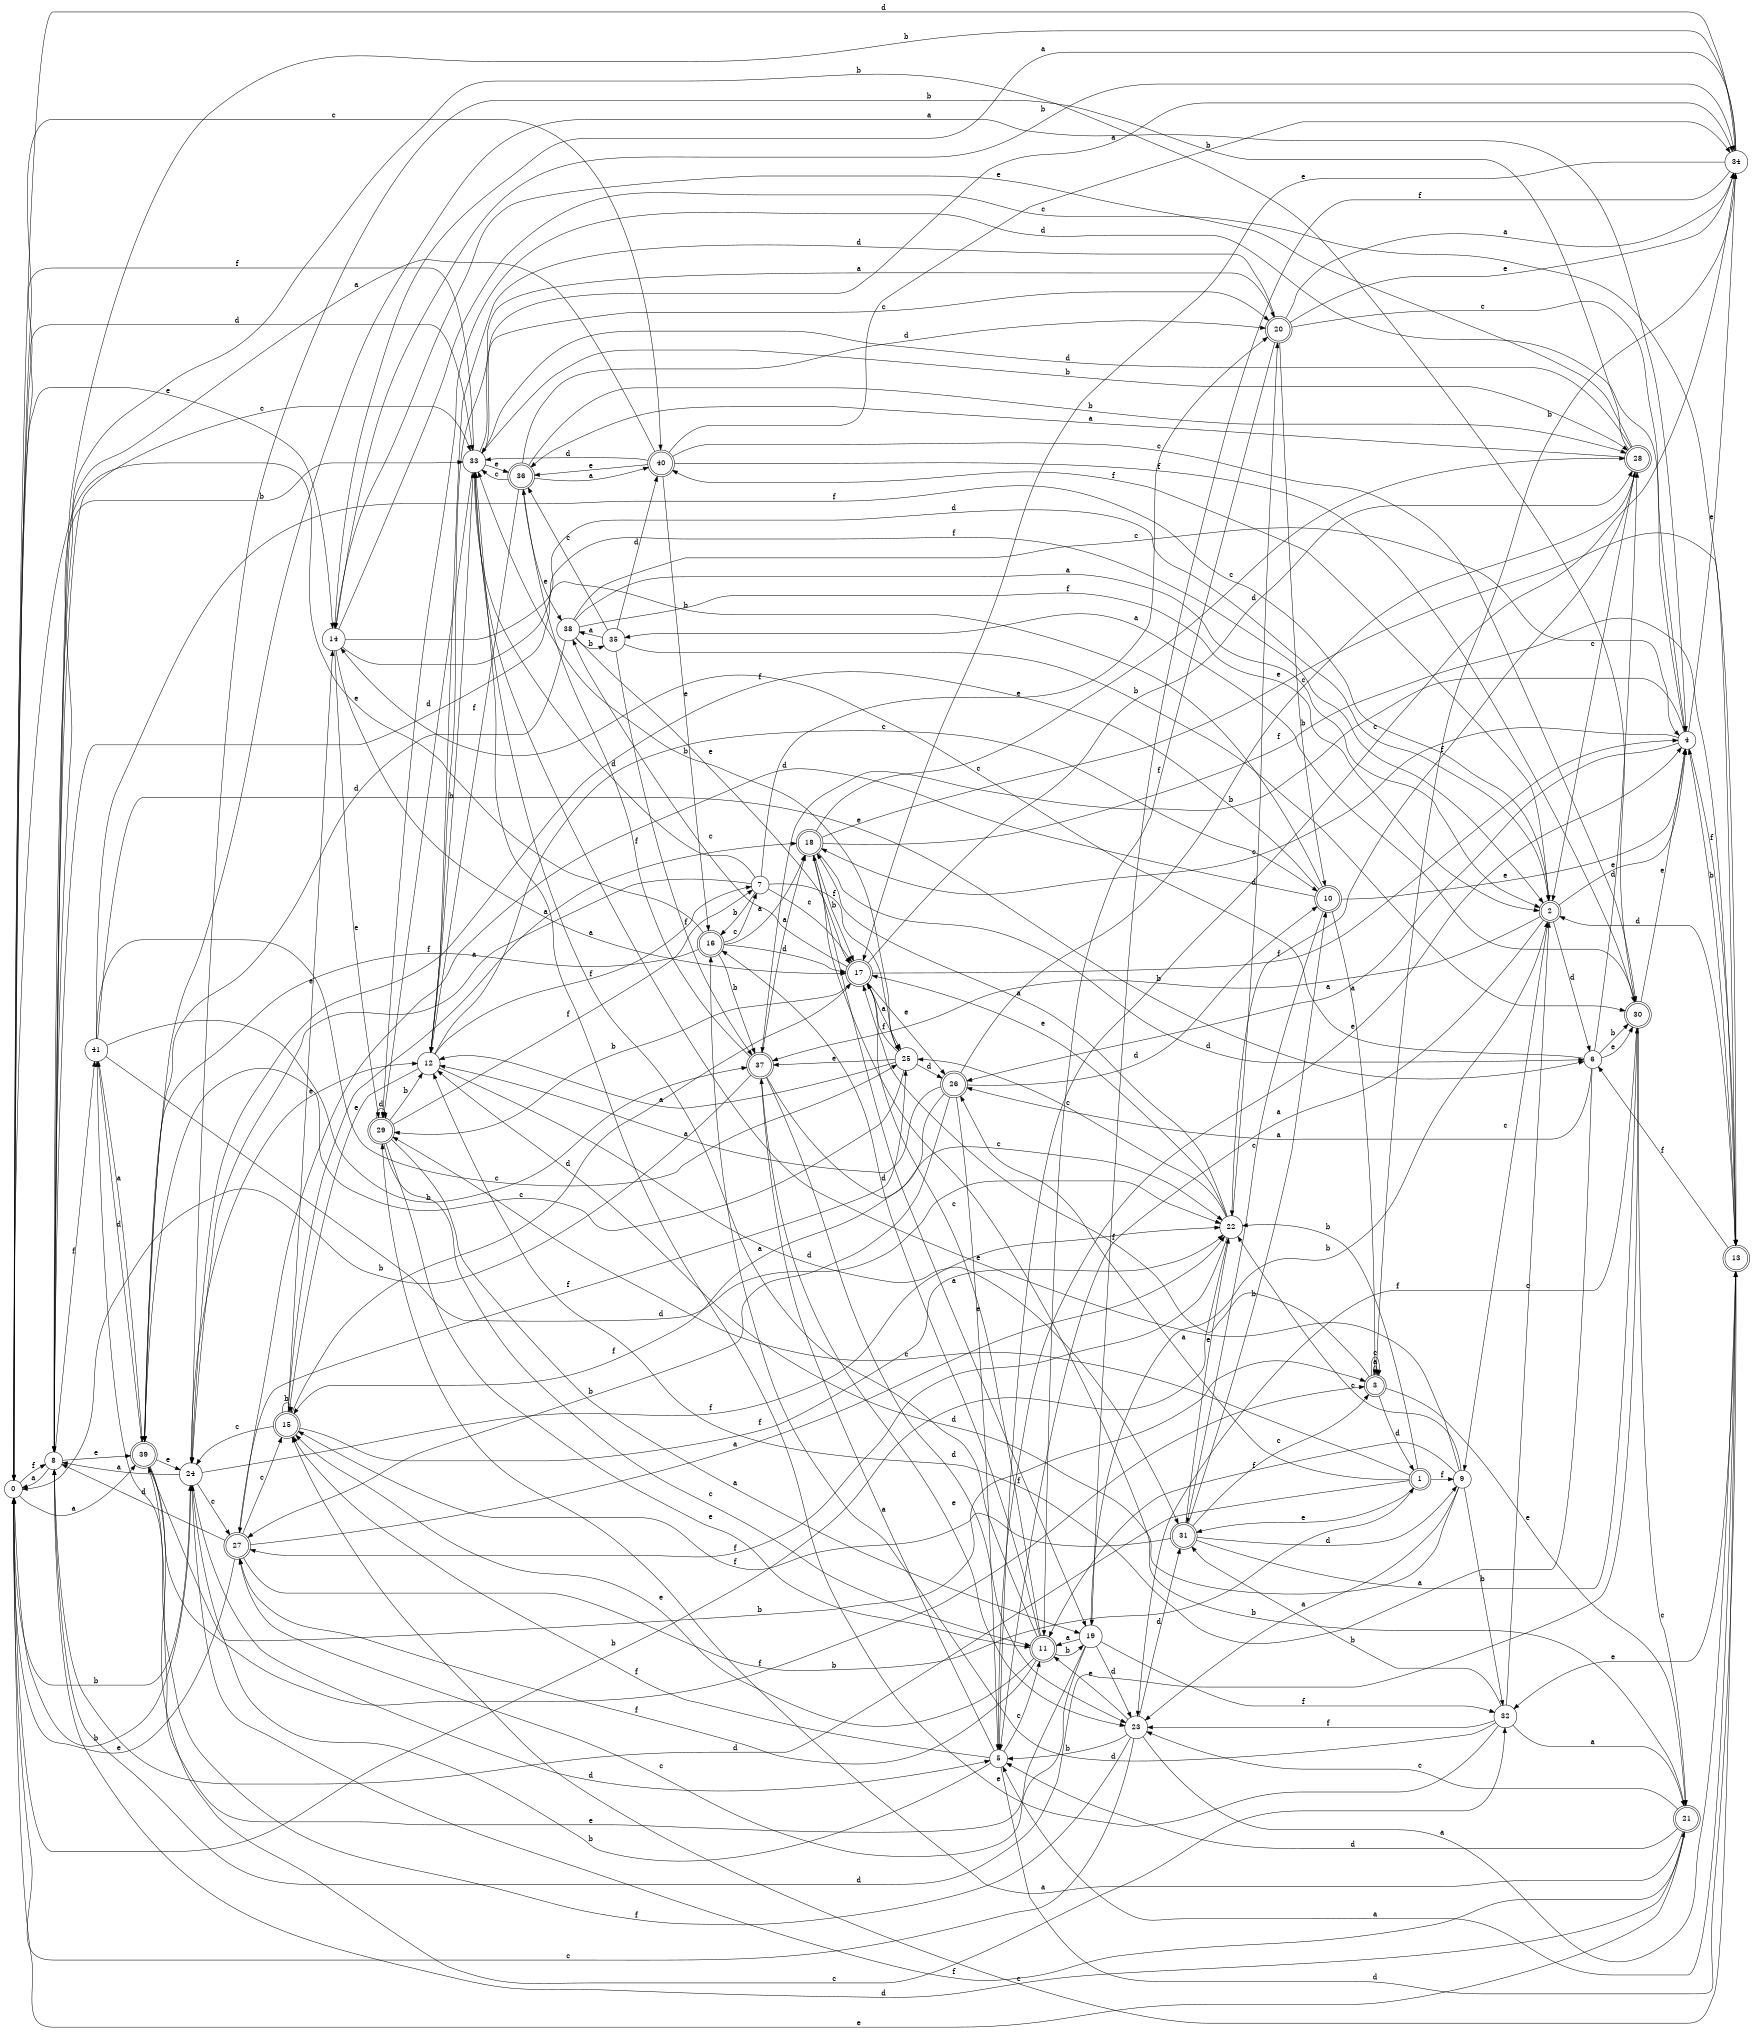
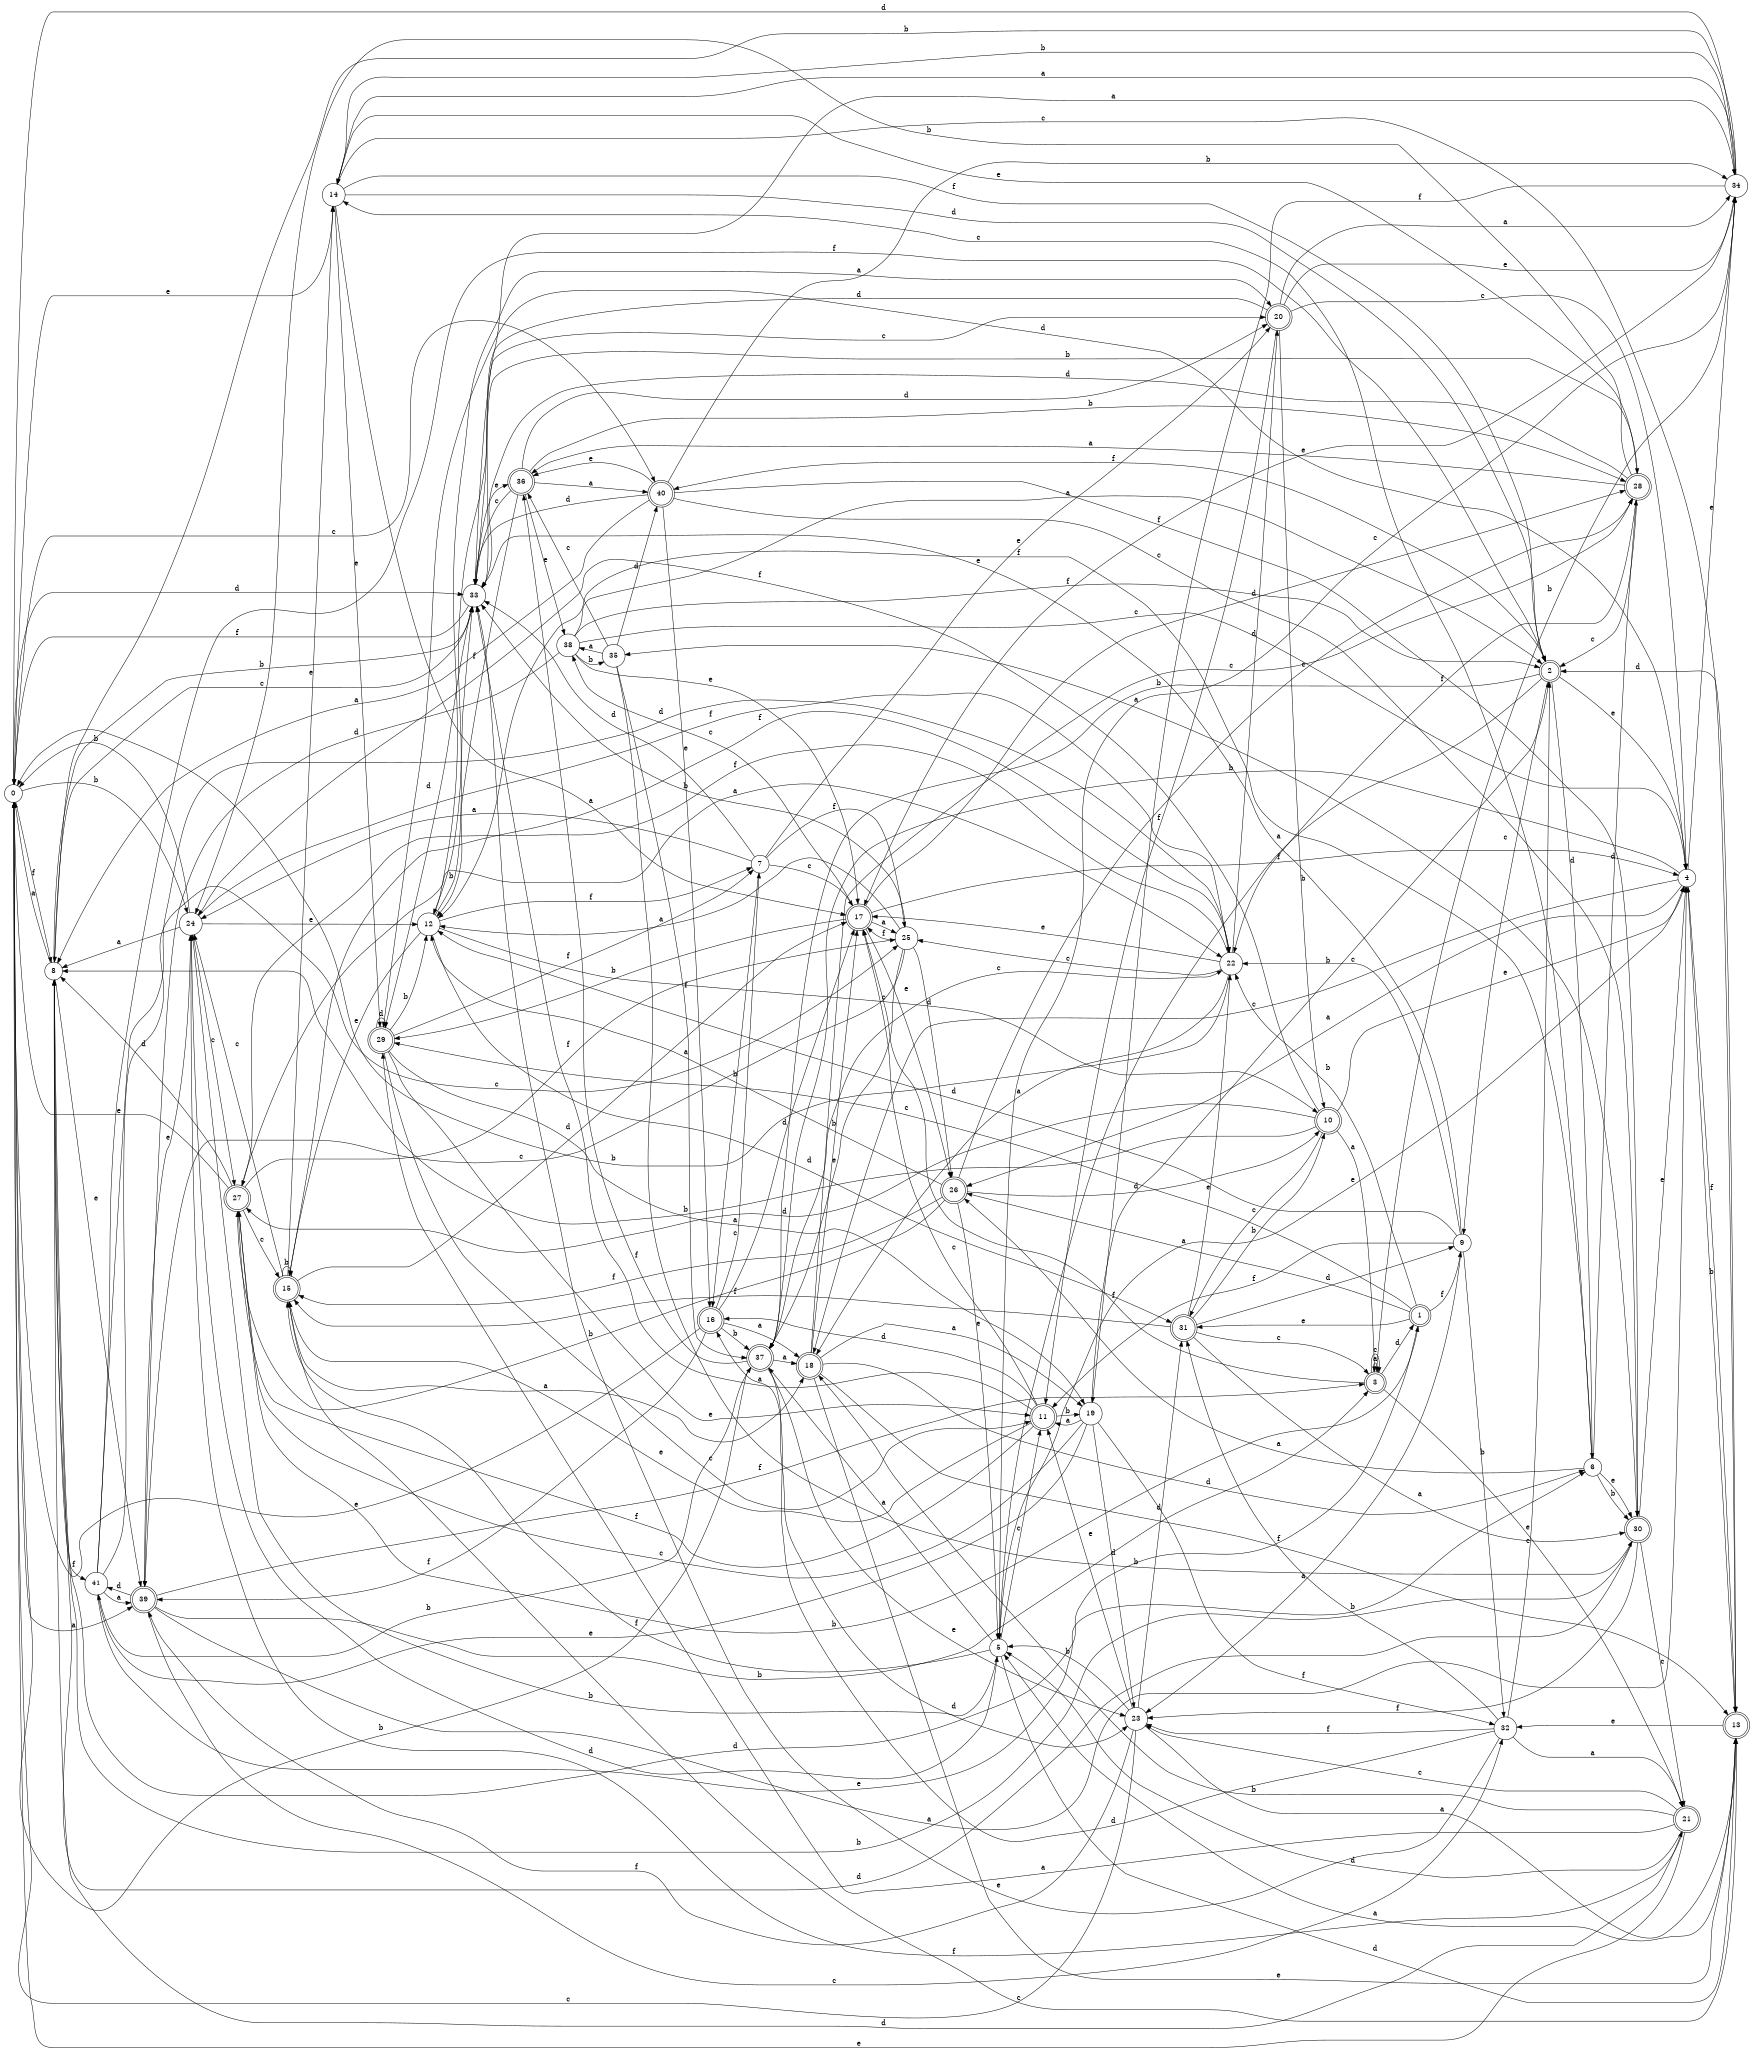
  digraph {
    rankdir=LR
    node [color=black fillcolor=white shape=doublecircle style="rounded,filled"]
    n1 [label=0 shape=circle style=filled]
    n2 [label=8 shape=circle style=filled]
    n3 [label=14 shape=circle style=filled]
    n4 [label=24 shape=circle style=filled]
    n5 [label=33 shape=circle style=filled]
    n6 [label=39]
    n7 [label=40]
    n8 [label=21]
    n9 [label=41 shape=circle style=filled]
    n10 [label=29]
    n11 [label=2]
    n12 [label=17]
    n13 [label=34 shape=circle style=filled]
    n14 [label=13]
    n15 [label=22 shape=circle style=filled]
    n16 [label=5 shape=circle style=filled]
    n17 [label=12 shape=circle style=filled]
    n18 [label=27]
    n19 [label=28]
    n20 [label=20]
    n21 [label=36]
    n22 [label=4 shape=circle style=filled]
    n23 [label=3]
    n24 [label=32 shape=circle style=filled]
    n25 [label=30]
    n26 [label=16]
    n27 [label=1]
    n28 [label=9 shape=circle style=filled]
    n29 [label=26]
    n30 [label=31]
    n31 [label=11]
    n32 [label=23 shape=circle style=filled]
    n33 [label=18]
    n34 [label=25 shape=circle style=filled]
    n35 [label=15]
    n36 [label=10]
    n37 [label=7 shape=circle style=filled]
    n38 [label=19 shape=circle style=filled]
    n39 [label=6 shape=circle style=filled]
    n40 [label=37]
    n41 [label=38 shape=circle style=filled]
    n42 [label=35 shape=circle style=filled]
    n1 -> n2 [label=f]
    n1 -> n3 [label=e]
    n1 -> n4 [label=b]
    n1 -> n5 [label=d]
    n1 -> n6 [label=a]
    n1 -> n7 [label=c]
    n2 -> n1 [label=a]
    n2 -> n5 [label=b]
    n2 -> n5 [label=c]
    n2 -> n6 [label=e]
    n2 -> n8 [label=d]
    n2 -> n9 [label=f]
    n3 -> n10 [label=e]
    n3 -> n11 [label=d]
    n3 -> n11 [label=f]
    n3 -> n12 [label=a]
    n3 -> n13 [label=b]
    n3 -> n14 [label=c]
    n4 -> n1 [label=b]
    n4 -> n2 [label=a]
    n4 -> n15 [label=f]
    n4 -> n16 [label=d]
    n4 -> n17 [label=e]
    n4 -> n18 [label=c]
    n5 -> n1 [label=f]
    n5 -> n10 [label=d]
    n5 -> n13 [label=a]
    n5 -> n19 [label=b]
    n5 -> n20 [label=c]
    n5 -> n21 [label=e]
    n6 -> n4 [label=e]
    n6 -> n9 [label=d]
    n6 -> n22 [label=a]
    n6 -> n23 [label=b]
    n6 -> n23 [label=f]
    n6 -> n24 [label=c]
    n7 -> n2 [label=a]
    n7 -> n5 [label=d]
    n7 -> n13 [label=b]
    n7 -> n21 [label=e]
    n7 -> n25 [label=c]
    n7 -> n25 [label=f]
    n7 -> n26 [label=e]
    n8 -> n1 [label=e]
    n8 -> n4 [label=f]
    n8 -> n10 [label=a]
    n8 -> n16 [label=d]
    n8 -> n32 [label=c]
    n8 -> n33 [label=b]
    n9 -> n6 [label=a]
    n9 -> n11 [label=f]
    n9 -> n15 [label=d]
    n9 -> n34 [label=c]
    n9 -> n39 [label=e]
    n9 -> n40 [label=b]
    n10 -> n10 [label=d]
    n10 -> n17 [label=b]
    n10 -> n31 [label=c]
    n10 -> n31 [label=e]
    n10 -> n37 [label=f]
    n10 -> n38 [label=a]
    n11 -> n7 [label=f]
    n11 -> n16 [label=a]
    n11 -> n22 [label=e]
    n11 -> n28 [label=c]
    n11 -> n39 [label=d]
    n11 -> n40 [label=b]
    n12 -> n10 [label=b]
    n12 -> n19 [label=d]
    n12 -> n22 [label=f]
    n12 -> n29 [label=e]
    n12 -> n34 [label=a]
    n12 -> n41 [label=c]
    n13 -> n1 [label=d]
    n13 -> n2 [label=b]
    n13 -> n3 [label=a]
    n13 -> n12 [label=e]
    n13 -> n16 [label=c]
    n13 -> n38 [label=f]
    n14 -> n11 [label=d]
    n14 -> n16 [label=a]
    n14 -> n22 [label=b]
    n14 -> n24 [label=e]
    n14 -> n35 [label=c]
-   n14 -> n39 [label=f]
    n15 -> n1 [label=b]
    n15 -> n12 [label=e]
    n15 -> n18 [label=f]
    n15 -> n20 [label=d]
    n15 -> n33 [label=a]
    n15 -> n34 [label=c]
    n16 -> n4 [label=b]
    n16 -> n14 [label=d]
    n16 -> n22 [label=e]
    n16 -> n31 [label=c]
    n16 -> n35 [label=f]
    n16 -> n40 [label=a]
    n17 -> n5 [label=b]
    n17 -> n20 [label=a]
    n17 -> n30 [label=d]
    n17 -> n35 [label=e]
    n17 -> n36 [label=c]
    n17 -> n37 [label=f]
    n18 -> n1 [label=e]
    n18 -> n2 [label=d]
    n18 -> n15 [label=a]
    n18 -> n27 [label=b]
    n18 -> n34 [label=f]
    n18 -> n35 [label=c]
    n19 -> n3 [label=e]
    n19 -> n4 [label=b]
    n19 -> n5 [label=d]
    n19 -> n11 [label=c]
    n19 -> n15 [label=f]
    n19 -> n21 [label=a]
    n20 -> n13 [label=a]
    n20 -> n13 [label=e]
    n20 -> n17 [label=d]
    n20 -> n22 [label=c]
    n20 -> n31 [label=f]
    n20 -> n36 [label=b]
    n21 -> n5 [label=c]
    n21 -> n7 [label=a]
    n21 -> n17 [label=f]
    n21 -> n19 [label=b]
    n21 -> n20 [label=d]
    n21 -> n41 [label=e]
    n22 -> n10 [label=d]
    n22 -> n13 [label=e]
    n22 -> n14 [label=f]
    n22 -> n29 [label=a]
    n22 -> n33 [label=c]
    n22 -> n40 [label=b]
    n23 -> n8 [label=e]
    n23 -> n12 [label=f]
    n23 -> n13 [label=b]
    n23 -> n23 [label=a]
    n23 -> n23 [label=c]
    n23 -> n27 [label=d]
    n24 -> n5 [label=e]
    n24 -> n8 [label=a]
    n24 -> n11 [label=c]
    n24 -> n26 [label=d]
    n24 -> n30 [label=b]
    n24 -> n32 [label=f]
    n25 -> n2 [label=b]
    n25 -> n2 [label=d]
    n25 -> n8 [label=c]
    n25 -> n22 [label=e]
    n25 -> n32 [label=f]
    n25 -> n42 [label=a]
    n26 -> n1 [label=e]
    n26 -> n6 [label=f]
    n26 -> n12 [label=d]
    n26 -> n33 [label=a]
    n26 -> n37 [label=c]
    n26 -> n40 [label=b]
    n27 -> n2 [label=d]
    n27 -> n10 [label=c]
    n27 -> n15 [label=b]
    n27 -> n28 [label=f]
    n27 -> n29 [label=a]
    n27 -> n30 [label=e]
    n28 -> n5 [label=e]
    n28 -> n15 [label=c]
    n28 -> n17 [label=d]
    n28 -> n24 [label=b]
    n28 -> n31 [label=f]
    n28 -> n32 [label=a]
    n29 -> n16 [label=e]
    n29 -> n17 [label=a]
    n29 -> n18 [label=b]
    n29 -> n19 [label=c]
    n29 -> n35 [label=f]
    n29 -> n36 [label=d]
    n30 -> n15 [label=e]
    n30 -> n23 [label=c]
    n30 -> n25 [label=a]
    n30 -> n28 [label=d]
    n30 -> n35 [label=f]
    n30 -> n36 [label=b]
    n31 -> n5 [label=a]
    n31 -> n12 [label=c]
    n31 -> n18 [label=f]
    n31 -> n26 [label=d]
    n31 -> n35 [label=e]
    n31 -> n38 [label=b]
    n32 -> n1 [label=c]
    n32 -> n6 [label=f]
    n32 -> n14 [label=a]
    n32 -> n16 [label=b]
    n32 -> n30 [label=d]
    n32 -> n31 [label=e]
    n33 -> n12 [label=b]
    n33 -> n14 [label=e]
    n33 -> n14 [label=f]
    n33 -> n19 [label=c]
    n33 -> n38 [label=a]
    n33 -> n39 [label=d]
    n34 -> n5 [label=b]
    n34 -> n6 [label=c]
    n34 -> n12 [label=f]
    n34 -> n17 [label=a]
    n34 -> n29 [label=d]
    n34 -> n40 [label=e]
    n35 -> n3 [label=e]
    n35 -> n4 [label=c]
    n35 -> n12 [label=d]
    n35 -> n15 [label=f]
    n35 -> n33 [label=a]
    n35 -> n35 [label=b]
    n36 -> n2 [label=b]
    n36 -> n4 [label=f]
    n36 -> n18 [label=d]
    n36 -> n22 [label=e]
    n36 -> n23 [label=a]
    n36 -> n30 [label=c]
    n37 -> n4 [label=a]
    n37 -> n5 [label=d]
    n37 -> n12 [label=c]
    n37 -> n20 [label=e]
    n37 -> n26 [label=b]
    n37 -> n34 [label=f]
    n38 -> n9 [label=e]
    n38 -> n11 [label=b]
    n38 -> n18 [label=c]
    n38 -> n24 [label=f]
    n38 -> n31 [label=a]
    n38 -> n32 [label=d]
    n39 -> n3 [label=c]
    n39 -> n17 [label=f]
    n39 -> n19 [label=d]
    n39 -> n25 [label=b]
    n39 -> n25 [label=e]
    n39 -> n29 [label=a]
    n40 -> n1 [label=b]
    n40 -> n15 [label=c]
    n40 -> n21 [label=f]
    n40 -> n32 [label=d]
    n40 -> n32 [label=e]
    n40 -> n33 [label=a]
    n41 -> n6 [label=d]
    n41 -> n11 [label=a]
    n41 -> n11 [label=f]
    n41 -> n12 [label=e]
    n41 -> n22 [label=c]
    n41 -> n42 [label=b]
    n42 -> n7 [label=d]
    n42 -> n21 [label=c]
    n42 -> n25 [label=b]
    n42 -> n40 [label=f]
    n42 -> n41 [label=a]
  }
